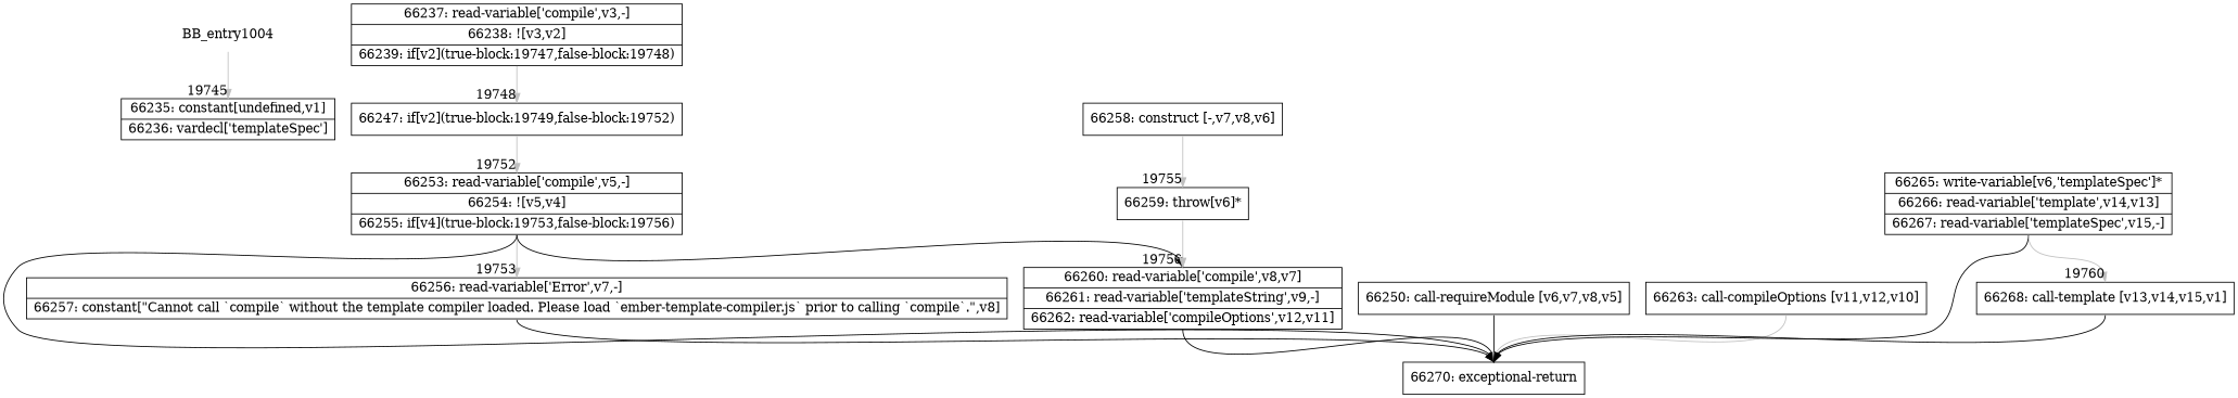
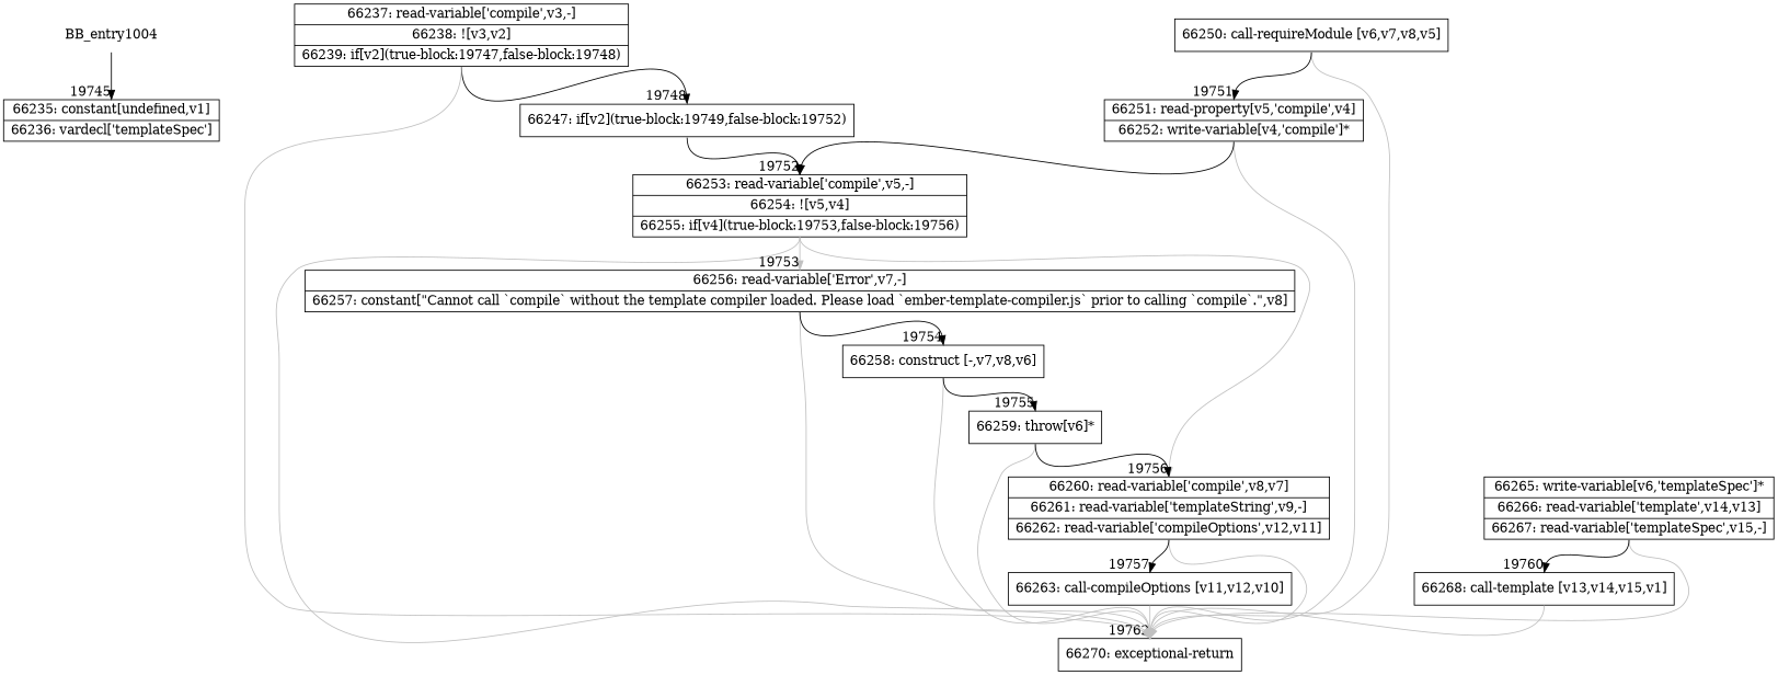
  digraph {
    rankdir=TD
    node [shape=record]
    edge [headport=n tailport=s color=gray]
    n1 [label=BB_entry1004 shape=none]
    n2 [label="{66235: constant[undefined,v1]|66236: vardecl['templateSpec']}"]
    n3 [label="{66237: read-variable['compile',v3,-]|66238: ![v3,v2]|66239: if[v2](true-block:19747,false-block:19748)}"]
    n4 [label="{66247: if[v2](true-block:19749,false-block:19752)}"]
    n5 [label="{66270: exceptional-return}"]
    n6 [label="{66253: read-variable['compile',v5,-]|66254: ![v5,v4]|66255: if[v4](true-block:19753,false-block:19756)}"]
    n7 [label="{66256: read-variable['Error',v7,-]|66257: constant[\"Cannot call `compile` without the template compiler loaded. Please load `ember-template-compiler.js` prior to calling `compile`.\",v8]}"]
    n8 [label="{66260: read-variable['compile',v8,v7]|66261: read-variable['templateString',v9,-]|66262: read-variable['compileOptions',v12,v11]}"]
    n9 [label="{66250: call-requireModule [v6,v7,v8,v5]}"]
+   n10 [label="{66251: read-property[v5,'compile',v4]|66252: write-variable[v4,'compile']*}"]
    n11 [label="{66258: construct [-,v7,v8,v6]}"]
    n12 [label="{66263: call-compileOptions [v11,v12,v10]}"]
    n13 [label="{66259: throw[v6]*}"]
    n14 [label="{66265: write-variable[v6,'templateSpec']*|66266: read-variable['template',v14,v13]|66267: read-variable['templateSpec',v15,-]}"]
    n15 [label="{66268: call-template [v13,v14,v15,v1]}"]
-   n1 -> n2 [headlabel="    19745"]
-   n3 -> n4 [headlabel="      19748"]
-   n4 -> n6 [headlabel="      19752"]
-   n6 -> n5 [color=black]
+   n1 -> n2 [headlabel="    19745" color=""]
+   n3 -> n4 [headlabel="      19748" color=""]
+   n3 -> n5 [headlabel="      19762"]
+   n4 -> n6 [headlabel="      19752" color=""]
+   n6 -> n5
    n6 -> n7 [headlabel="      19753"]
-   n6 -> n8 [headlabel="      19756" color=""]
-   n7 -> n5 [color=black]
-   n8 -> n5 [color=black]
-   n9 -> n5 [color=black]
-   n11 -> n13 [headlabel="      19755"]
+   n6 -> n8 [headlabel="      19756"]
+   n7 -> n5
+   n7 -> n11 [headlabel="      19754" color=""]
+   n8 -> n5
+   n8 -> n12 [headlabel="      19757" color=""]
+   n9 -> n5
+   n9 -> n10 [headlabel="      19751" color=""]
+   n10 -> n5
+   n10 -> n6 [color=""]
+   n11 -> n5
+   n11 -> n13 [headlabel="      19755" color=""]
    n12 -> n5
-   n13 -> n8
-   n14 -> n5 [color=black]
-   n14 -> n15 [headlabel="      19760"]
-   n15 -> n5 [color=black]
+   n13 -> n5
+   n13 -> n8 [color=""]
+   n14 -> n5
+   n14 -> n15 [headlabel="      19760" color=""]
+   n15 -> n5
  }
